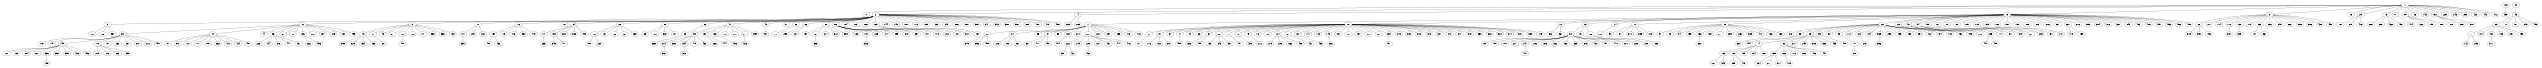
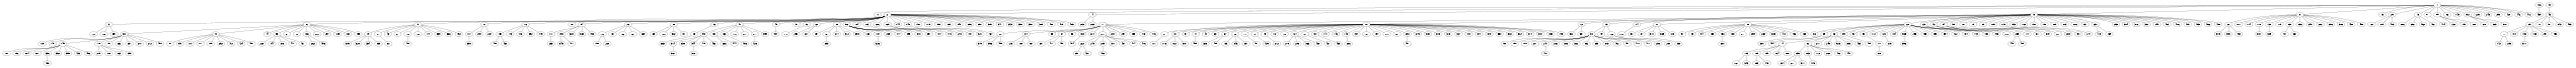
  graph {
    1
    0
    2
    4
    5
    8
    25
    29
    73
    81
    85
    86
    143
    192
    229
    243
    299
    420
    442
    472
    3
    6
    9
    11
    16
    18
    24
    26
    30
    32
    41
    45
    51
    52
    62
    80
    96
    104
    113
    126
    129
    144
    145
    151
    175
    199
    239
    245
    256
    290
    305
    341
    342
    351
    357
    389
    408
    479
    485
    203
    265
    7
    10
    12
    13
    14
    17
    20
    22
    23
    42
    54
    55
    78
    79
    89
    105
    115
    153
    160
    191
    198
    209
    213
    216
    231
    237
-   276
    293
    304
    316
    337
    349
    403
    416
    419
    465
    466
    480
    66
    101
    114
    118
    138
    179
    230
    236
    248
    267
    296
    386
    430
    450
    121
    375
    473
    206
    292
    462
    467
    414
    132
    195
    288
    278
    369
    370
    120
    226
    354
    33
    40
    44
    53
    67
    88
    136
    260
    297
    425
    460
    495
    19
    21
    43
    61
    102
    128
    147
    335
    366
    492
    107
    254
    264
    150
    173
    246
    392
    449
    117
    193
    328
    368
    498
    122
    131
    162
    261
    269
    65
    186
    382
    481
    83
    95
    130
    163
    176
    207
    277
    399
    454
    170
    258
    324
    157
    161
    214
    312
    398
    168
    184
    225
    274
    295
    378
    397
    404
    478
    273
    487
    321
    464
    28
    34
    35
    57
    58
    133
    204
    221
    234
    294
    353
    413
    446
    27
    31
    37
    47
    48
    63
    64
    68
    70
    72
    75
    76
    108
    124
    127
    137
    141
    146
    148
    154
    181
    194
    210
    227
    250
    275
    303
    308
    313
    327
    340
    347
    348
    358
    360
    364
    374
    381
    388
    445
    302
    331
    38
    49
    166
    202
    50
    84
    310
    365
    428
    91
    93
    94
    155
    156
    185
    211
    259
    263
    333
    410
    436
    463
    36
    39
    56
    59
    92
    98
    112
    123
    134
    n291 [label=565]
    253
    255
    298
    394
    422
    434
    443
    483
    493
    208
    235
    174
    311
    319
    281
    283
    431
    247
    418
    469
    119
    140
    149
    178
    197
    232
    257
    270
    272
    490
    87
    99
    110
    177
    189
    252
    412
    424
    497
    228
    244
    376
    447
    461
    262
    496
    379
    396
    455
    125
    200
    387
    301
    417
    457
    484
    222
    240
    289
    317
    437
    474
    476
    315
    390
    452
    384
    329
    407
    361
    309
    320
    334
    339
    60
    400
    111
    116
    182
    307
    459
    323
    499
    135
    346
    391
    401
    429
    212
    106
    439
    279
    285
    362
    438
    421
    433
    286
    491
    350
    90
    158
    180
    201
    241
    282
    306
    322
    332
    355
    373
    402
    451
    470
-   471 [label=671]
+   471
    238
    280
    338
    15
    46
    69
    71
    97
    242
    453
    409
    468
    380
    300
    494
    74
    82
    217
    249
    n426 [label=925]
    385
    435
    405
    171
    219
    356
    440
    489
    233
    345
    477
    190
    220
    363
    187
    196
    284
    287
    336
    352
    395
    423
    456
    215
    218
    223
    359
    411
    314
    330
    344
    415
    432
    266
    444
    486
    426
    77
    100
    152
    183
    291
    458
    103
    109
    159
    164
    188
    139
    169
    172
    268
    406
    441
    142
    205
    371
    167
    343
    383
    448
    393
    224
    271
    377
    475
    367
    372
    326
    318
    488
    251
    427
    482
    1 -- 0
    1 -- 2
    1 -- 4
    1 -- 5
    1 -- 8
    1 -- 25
    1 -- 29
    1 -- 73
    1 -- 81
    1 -- 85
    1 -- 86
    1 -- 143
    1 -- 192
    1 -- 229
    1 -- 243
    1 -- 299
    1 -- 420
    1 -- 442
    1 -- 472
    2 -- 3
    2 -- 6
    2 -- 9
    2 -- 11
    2 -- 16
    2 -- 18
    2 -- 24
    2 -- 26
    2 -- 30
    2 -- 32
    2 -- 41
    2 -- 45
    2 -- 51
    2 -- 52
    2 -- 62
    2 -- 80
    2 -- 96
    2 -- 104
    2 -- 113
    2 -- 126
    2 -- 129
    2 -- 144
    2 -- 145
    2 -- 151
    2 -- 175
    2 -- 199
    2 -- 239
    2 -- 245
    2 -- 256
    2 -- 290
    2 -- 305
    2 -- 341
    2 -- 342
    2 -- 351
    2 -- 357
    2 -- 389
    2 -- 408
    2 -- 479
    2 -- 485
    4 -- 203
    4 -- 265
    5 -- 7
    5 -- 10
    5 -- 12
    5 -- 13
    5 -- 14
    5 -- 17
    5 -- 20
    5 -- 22
    5 -- 23
    5 -- 42
    5 -- 54
    5 -- 55
    5 -- 78
    5 -- 79
    5 -- 89
    5 -- 105
    5 -- 115
    5 -- 153
    5 -- 160
    5 -- 191
    5 -- 198
    5 -- 209
    5 -- 213
    5 -- 216
    5 -- 231
    5 -- 237
-   5 -- 276
    5 -- 293
    5 -- 304
    5 -- 316
    5 -- 337
    5 -- 349
    5 -- 403
    5 -- 416
    5 -- 419
    5 -- 465
    5 -- 466
    5 -- 480
    8 -- 66
    8 -- 101
    8 -- 114
    8 -- 118
    8 -- 138
    8 -- 179
    8 -- 230
    8 -- 236
    8 -- 248
    8 -- 267
    8 -- 296
    8 -- 386
    8 -- 430
    8 -- 450
    29 -- 121
    29 -- 375
    29 -- 473
    73 -- 206
    73 -- 292
    73 -- 462
    73 -- 467
    81 -- 414
    85 -- 132
    85 -- 195
    85 -- 288
    192 -- 278
    192 -- 369
    192 -- 370
    3 -- 120
    3 -- 226
    3 -- 354
    6 -- 33
    6 -- 40
    6 -- 44
    6 -- 53
    6 -- 67
    6 -- 88
    6 -- 136
    6 -- 260
    6 -- 297
    6 -- 425
    6 -- 460
    6 -- 495
    9 -- 19
    9 -- 21
    9 -- 43
    9 -- 61
    9 -- 102
    9 -- 128
    9 -- 147
    9 -- 335
    9 -- 366
    9 -- 492
    11 -- 107
    11 -- 254
    11 -- 264
    16 -- 150
    16 -- 173
    16 -- 246
    16 -- 392
    16 -- 449
    24 -- 117
    24 -- 193
    24 -- 328
    24 -- 368
    24 -- 498
    26 -- 122
    26 -- 131
    26 -- 162
    26 -- 261
    26 -- 269
    30 -- 65
    30 -- 186
    30 -- 382
    30 -- 481
    32 -- 83
    41 -- 95
    41 -- 130
    41 -- 163
    41 -- 176
    41 -- 207
    41 -- 277
    41 -- 399
    45 -- 454
    52 -- 170
    62 -- 258
    62 -- 324
    80 -- 157
    80 -- 161
    80 -- 214
    80 -- 312
    80 -- 398
    96 -- 168
    96 -- 184
    96 -- 225
    96 -- 274
    96 -- 295
    96 -- 378
    96 -- 397
    96 -- 404
    96 -- 478
    113 -- 273
    129 -- 487
    129 -- 321
    145 -- 464
    7 -- 28
    7 -- 34
    7 -- 35
    7 -- 57
    7 -- 58
    7 -- 133
    7 -- 204
    7 -- 221
    7 -- 234
    7 -- 294
    7 -- 353
    7 -- 413
    7 -- 446
    10 -- 27
    10 -- 31
    10 -- 37
    10 -- 47
    10 -- 48
    10 -- 63
    10 -- 64
    10 -- 68
    10 -- 70
    10 -- 72
    10 -- 75
    10 -- 76
    10 -- 108
    10 -- 124
    10 -- 127
    10 -- 137
    10 -- 141
    10 -- 146
    10 -- 148
    10 -- 154
    10 -- 181
    10 -- 194
    10 -- 210
    10 -- 227
    10 -- 250
    10 -- 275
    10 -- 303
    10 -- 308
    10 -- 313
    10 -- 327
    10 -- 340
    10 -- 347
    10 -- 348
    10 -- 358
    10 -- 360
    10 -- 364
    10 -- 374
    10 -- 381
    10 -- 388
    10 -- 445
    12 -- 302
    12 -- 331
    13 -- 38
    13 -- 49
    13 -- 166
    14 -- 202
    17 -- 50
    17 -- 84
    17 -- 310
    17 -- 365
    17 -- 428
    20 -- 91
    20 -- 93
    20 -- 94
    20 -- 155
    20 -- 156
    20 -- 185
    20 -- 211
    20 -- 259
    20 -- 263
    20 -- 333
    20 -- 410
    20 -- 436
    20 -- 463
    22 -- 36
    22 -- 39
    22 -- 56
    22 -- 59
    22 -- 92
    22 -- 98
    22 -- 112
    22 -- 123
    22 -- 134
    22 -- n291
    22 -- 253
    22 -- 255
    22 -- 298
    22 -- 394
    22 -- 422
    22 -- 434
    22 -- 443
    22 -- 483
    22 -- 493
    23 -- 208
    23 -- 235
    42 -- 174
    42 -- 311
    42 -- 319
    54 -- 281
    54 -- 283
    54 -- 431
    115 -- 247
    237 -- 418
    237 -- 469
    66 -- 315
    66 -- 390
    66 -- 452
    118 -- 384
    138 -- 329
    230 -- 407
    230 -- 361
    33 -- 119
    33 -- 140
    33 -- 149
    33 -- 178
    33 -- 197
    33 -- 232
    33 -- 257
    33 -- 270
    33 -- 272
    33 -- 490
    40 -- 87
    40 -- 99
    40 -- 110
    40 -- 177
    40 -- 189
    40 -- 252
    40 -- 412
    40 -- 424
    40 -- 497
    53 -- 228
    53 -- 244
    53 -- 376
    53 -- 447
    53 -- 461
    136 -- 262
    136 -- 496
    19 -- 309
    19 -- 320
    19 -- 334
    19 -- 339
    21 -- 60
    102 -- 400
    107 -- 350
    150 -- 409
    150 -- 468
    117 -- 233
    193 -- 345
    193 -- 477
    122 -- 190
    122 -- 220
    83 -- 363
    95 -- 314
    95 -- 330
    95 -- 344
    95 -- 415
    95 -- 432
    130 -- 266
    130 -- 444
    163 -- 486
    277 -- 426
    161 -- 393
    184 -- 326
    28 -- 379
    28 -- 396
    28 -- 455
    34 -- 125
    34 -- 200
    34 -- 387
    57 -- 301
    57 -- 417
    57 -- 457
    133 -- 484
    221 -- 222
    221 -- 240
    221 -- 289
    221 -- 317
    221 -- 437
    221 -- 474
    221 -- 476
    27 -- 111
    31 -- 116
    31 -- 182
    31 -- 307
    47 -- 459
    64 -- 323
    64 -- 499
    68 -- 135
    68 -- 346
    68 -- 391
    70 -- 401
    72 -- 429
    75 -- 212
    124 -- 279
    124 -- 285
    124 -- 362
    124 -- 438
    127 -- 421
    137 -- 433
    148 -- 286
    250 -- 491
    38 -- 90
    38 -- 158
    38 -- 180
    38 -- 201
    38 -- 241
    38 -- 282
    38 -- 306
    38 -- 322
    38 -- 332
    38 -- 355
    38 -- 373
    38 -- 402
    38 -- 451
    38 -- 470
    38 -- 471
    49 -- 238
    166 -- 280
    166 -- 338
    156 -- 380
    39 -- 300
    39 -- 494
    56 -- 74
    56 -- 82
    56 -- 217
    56 -- 249
    56 -- n426
    56 -- 385
    56 -- 435
    59 -- 405
    98 -- 171
    123 -- 219
    n291 -- 356
    235 -- 440
    235 -- 489
    149 -- 187
    149 -- 196
    149 -- 284
    149 -- 287
    149 -- 336
    149 -- 352
    149 -- 395
    149 -- 423
    149 -- 456
    178 -- 215
    178 -- 218
    178 -- 223
    178 -- 359
    222 -- 251
    222 -- 427
    289 -- 482
    106 -- 439
    241 -- 411
    15 -- 46
    46 -- 69
    46 -- 71
    46 -- 97
    46 -- 242
    46 -- 453
    69 -- 77
    69 -- 100
    69 -- 152
    69 -- 183
    69 -- 291
    69 -- 458
    74 -- 103
    74 -- 109
    74 -- 159
    74 -- 164
    74 -- 188
    82 -- 139
    82 -- 169
    82 -- 172
    82 -- 268
    82 -- 406
    82 -- 441
    171 -- 318
    336 -- 488
    314 -- 367
    344 -- 372
    77 -- 142
    77 -- 205
    152 -- 371
    103 -- 167
    103 -- 343
    109 -- 383
    109 -- 448
    139 -- 224
    139 -- 271
    139 -- 377
    169 -- 475
  }
